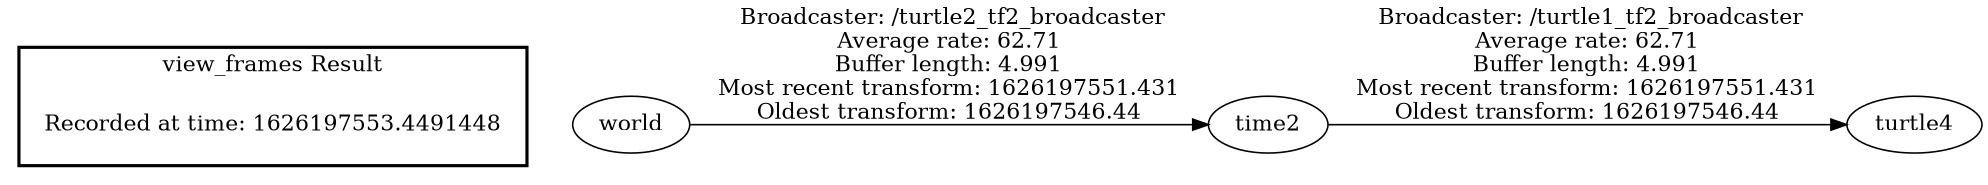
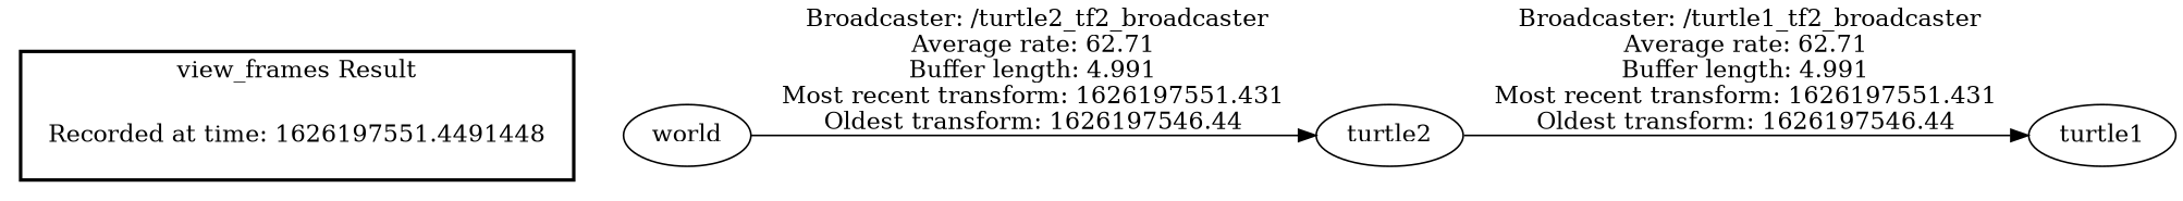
  digraph {
    rankdir=LR
-   "Recorded at time: 1626197551.4491448" [shape=plaintext label="Recorded at time: 1626197553.4491448"]
+   "Recorded at time: 1626197551.4491448" [shape=plaintext]
    world
-   turtle2 [label=time2]
-   turtle1 [label=turtle4]
+   turtle2
+   turtle1
    subgraph cluster_1 {
      color=black
      label="view_frames Result"
      style=bold
      "Recorded at time: 1626197551.4491448"
    }
    "Recorded at time: 1626197551.4491448" -> world [style=invis]
    world -> turtle2 [label=" Broadcaster: /turtle2_tf2_broadcaster\nAverage rate: 62.71\nBuffer length: 4.991\nMost recent transform: 1626197551.431\nOldest transform: 1626197546.44\n"]
    turtle2 -> turtle1 [label=" Broadcaster: /turtle1_tf2_broadcaster\nAverage rate: 62.71\nBuffer length: 4.991\nMost recent transform: 1626197551.431\nOldest transform: 1626197546.44\n"]
  }
